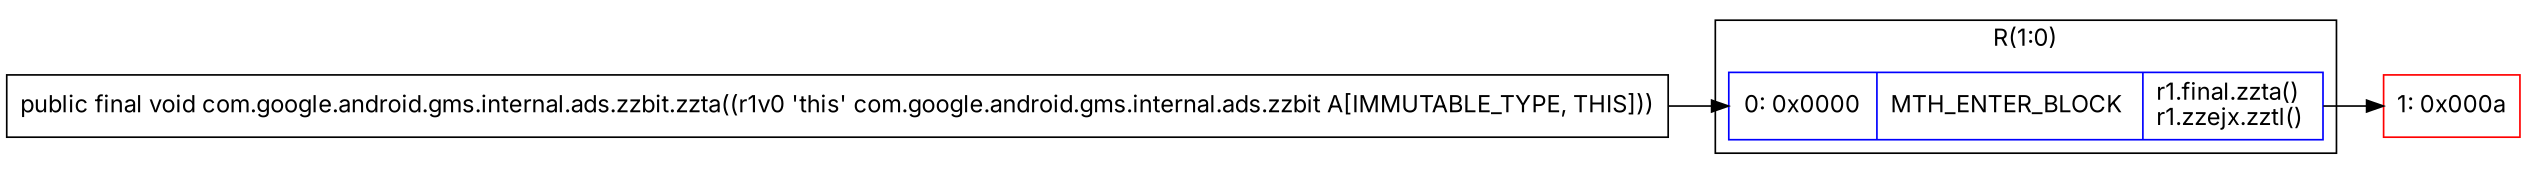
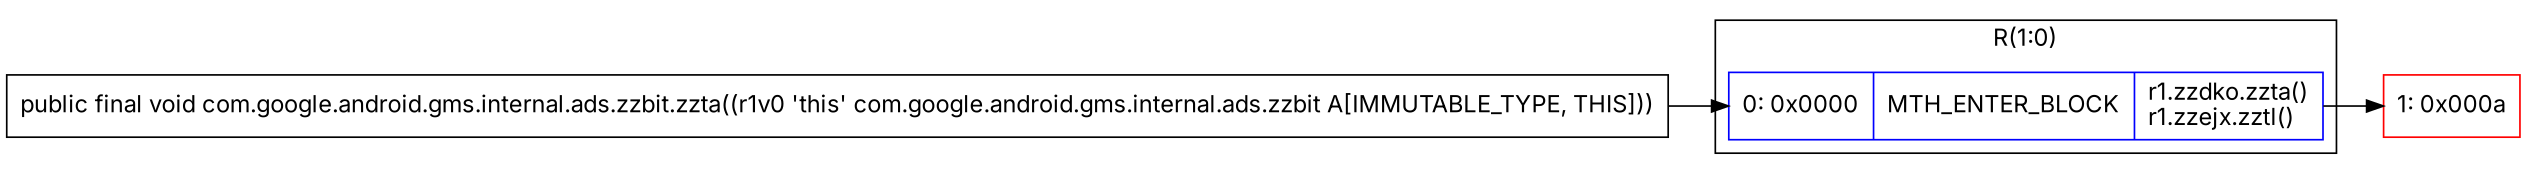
  digraph {
    rankdir=LR
    fontname=Inter
    node [shape=record fontname=Inter]
    edge [fontname=Inter]
-   n1 [color=blue label="{0\:\ 0x0000|MTH_ENTER_BLOCK\l|r1.final.zzta()\lr1.zzejx.zztl()\l}"]
+   n1 [color=blue label="{0\:\ 0x0000|MTH_ENTER_BLOCK\l|r1.zzdko.zzta()\lr1.zzejx.zztl()\l}"]
    n2 [color=red label="{1\:\ 0x000a}"]
    n3 [label="{public final void com.google.android.gms.internal.ads.zzbit.zzta((r1v0 'this' com.google.android.gms.internal.ads.zzbit A[IMMUTABLE_TYPE, THIS])) }"]
    subgraph cluster_1 {
      label="R(1:0)"
      n1
    }
    n1 -> n2
    n3 -> n1
  }
